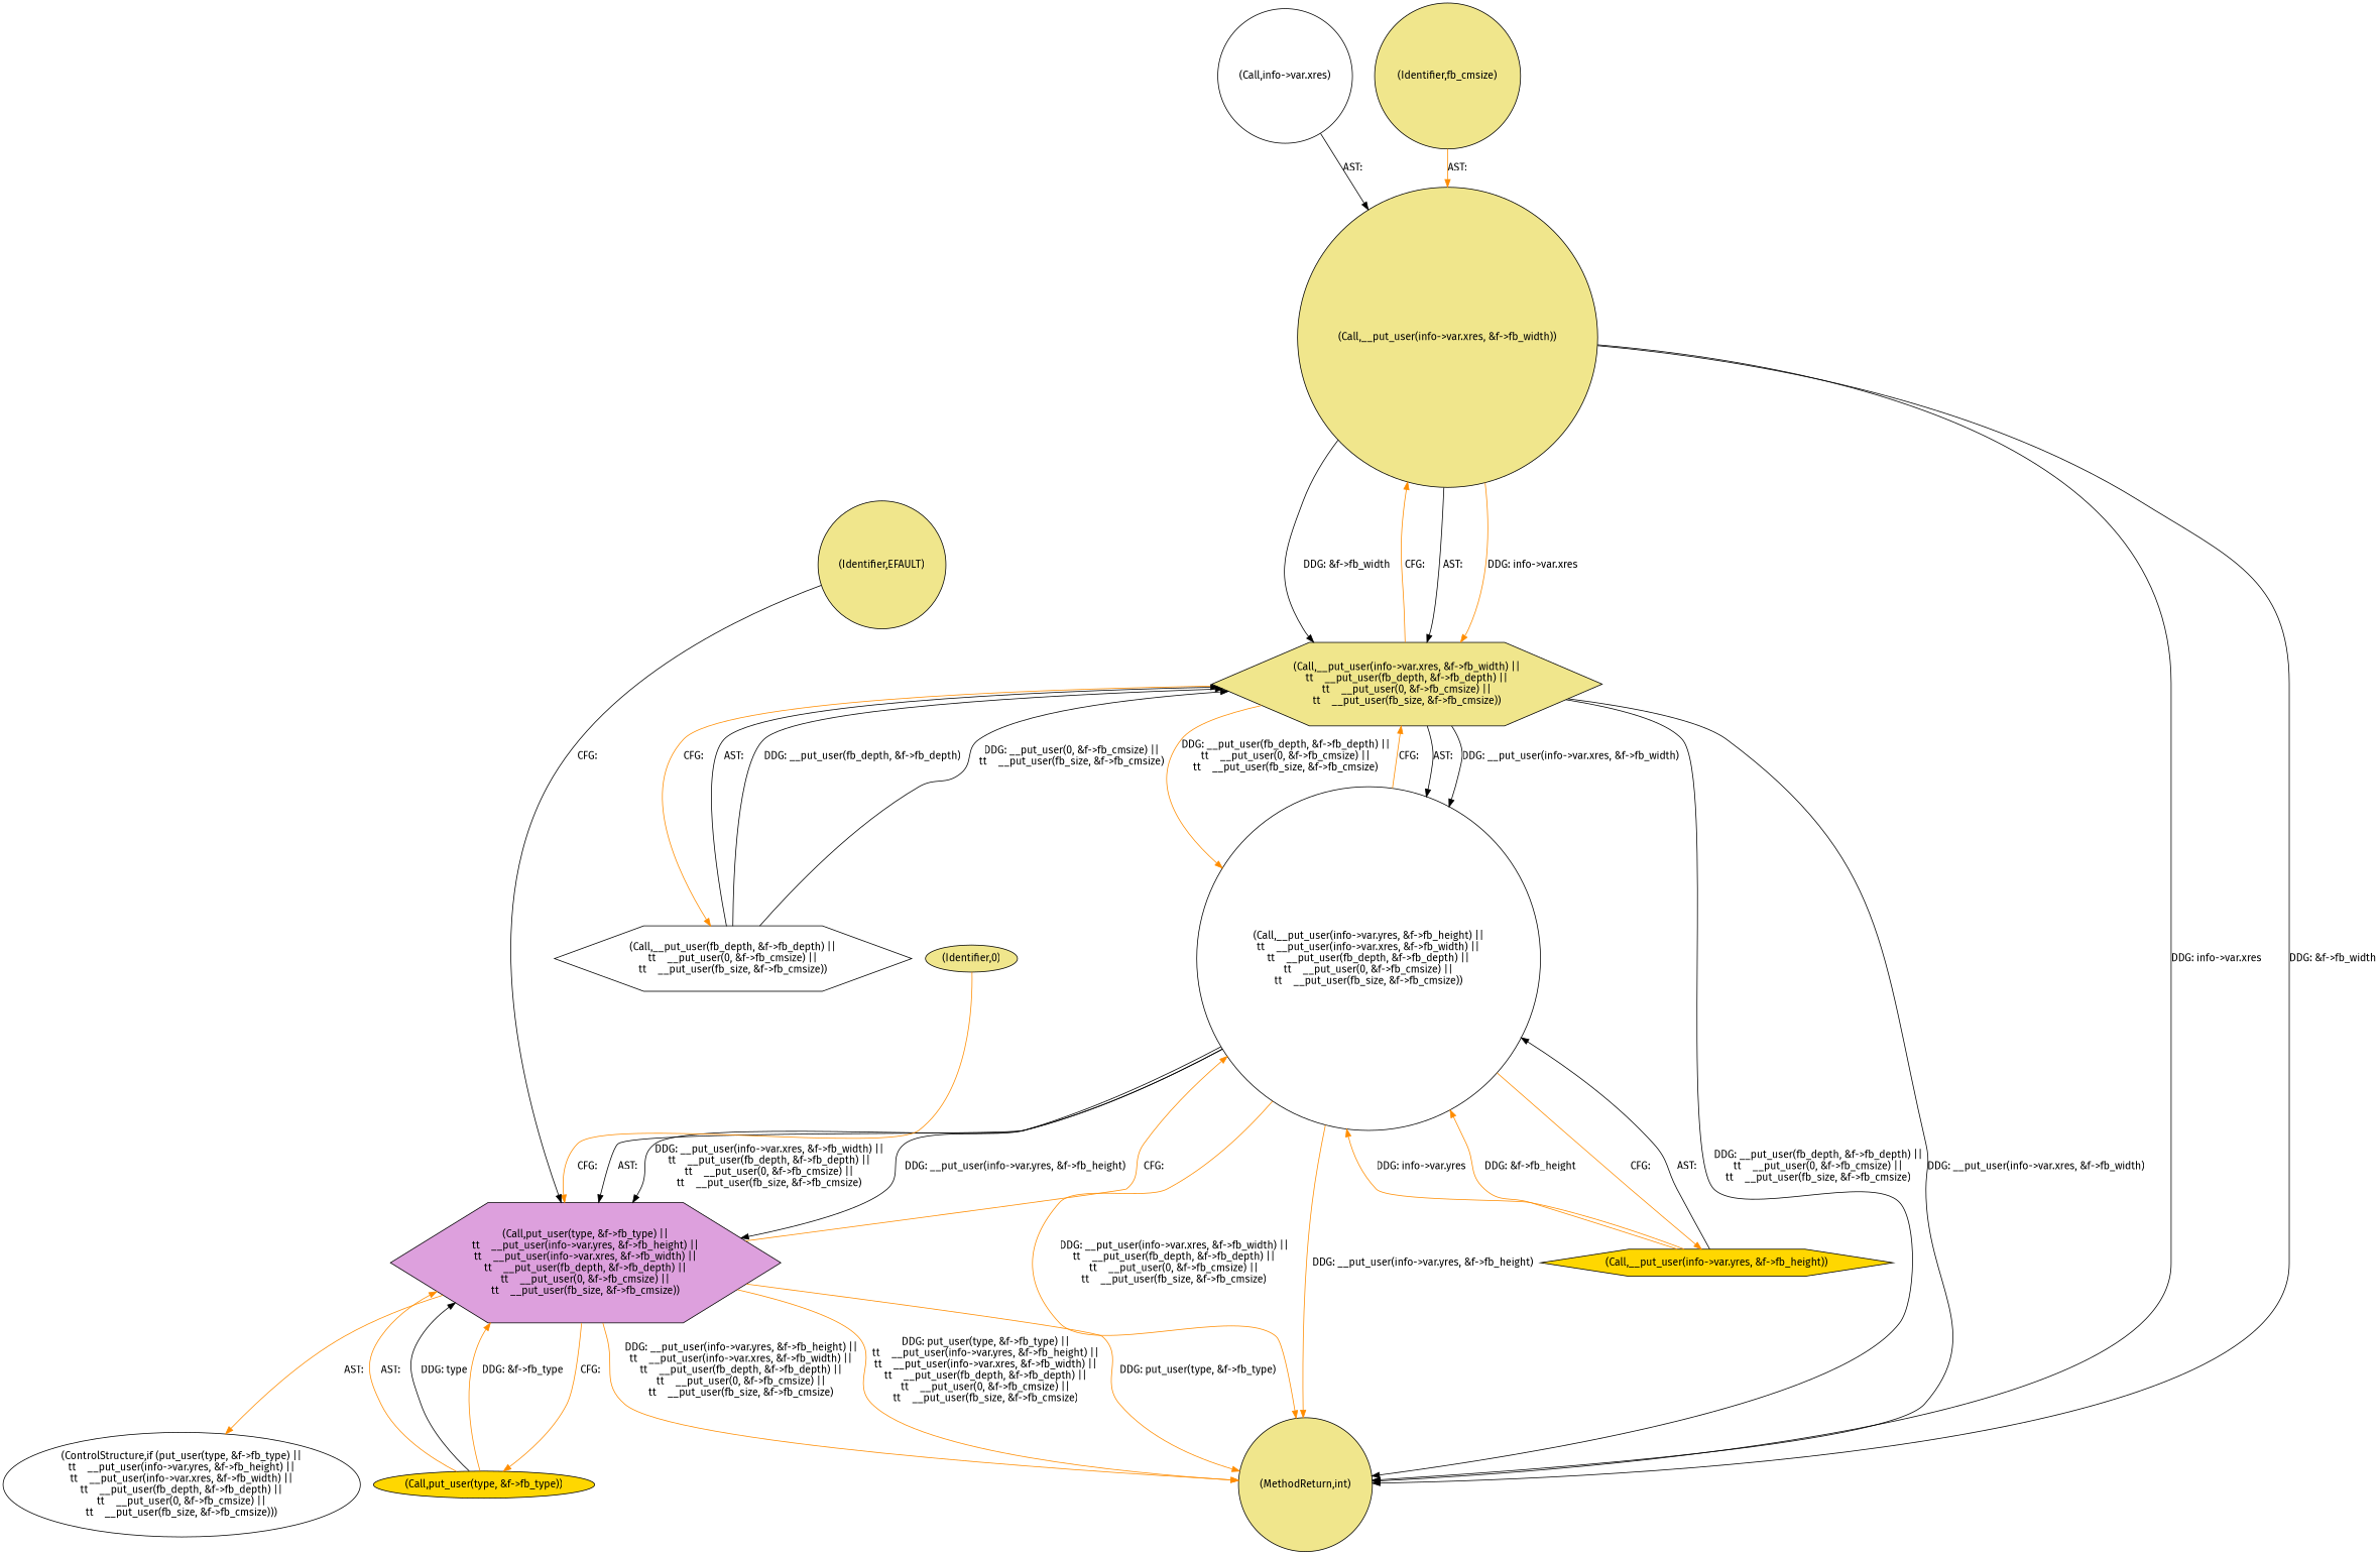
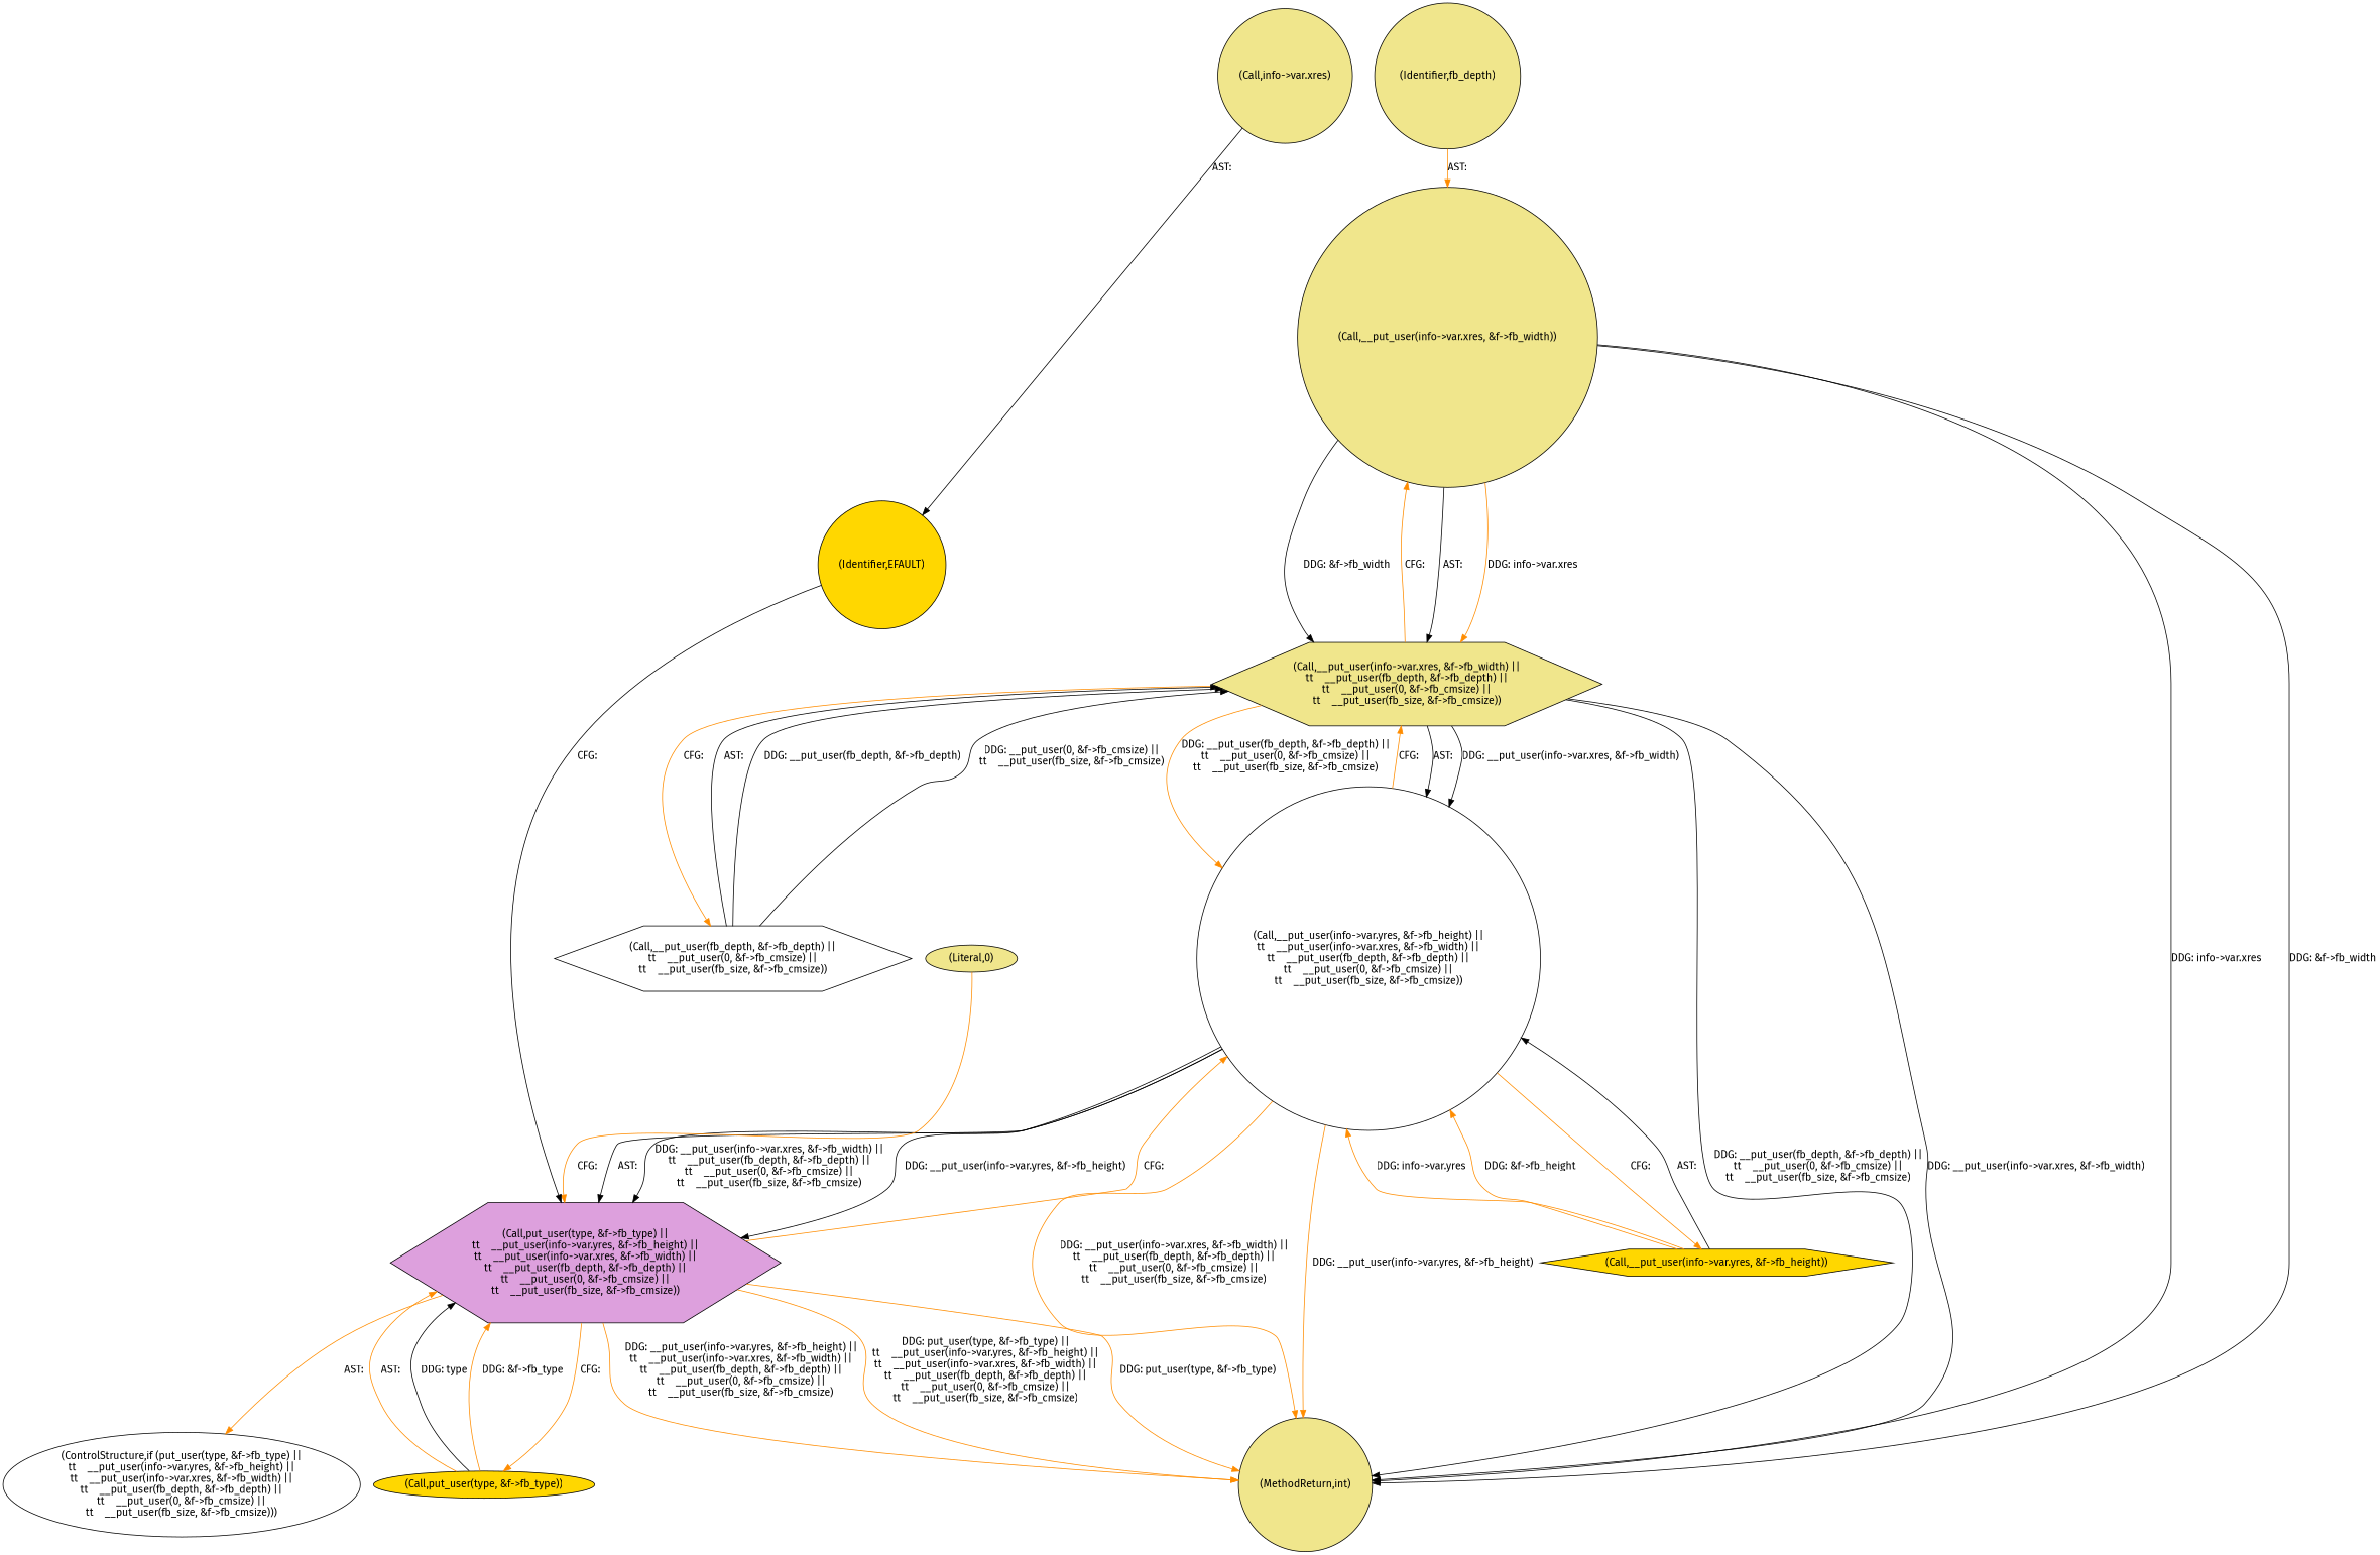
  digraph {
    fontname="Fira Sans"
    node [fillcolor=khaki fontname="Fira Sans" shape=circle style=filled]
    edge [color=darkorange fontname="Fira Sans"]
    n1 [label="(Call,__put_user(info->var.xres, &f->fb_width))"]
    n2 [label="(Call,__put_user(info->var.xres, &f->fb_width) ||\n\t\t    __put_user(fb_depth, &f->fb_depth) ||\n\t\t    __put_user(0, &f->fb_cmsize) ||\n\t\t    __put_user(fb_size, &f->fb_cmsize))" shape=hexagon]
    n3 [label="(MethodReturn,int)"]
    n4 [fillcolor=white label="(Call,__put_user(info->var.yres, &f->fb_height) ||\n\t\t    __put_user(info->var.xres, &f->fb_width) ||\n\t\t    __put_user(fb_depth, &f->fb_depth) ||\n\t\t    __put_user(0, &f->fb_cmsize) ||\n\t\t    __put_user(fb_size, &f->fb_cmsize))"]
    n5 [fillcolor=white label="(Call,__put_user(fb_depth, &f->fb_depth) ||\n\t\t    __put_user(0, &f->fb_cmsize) ||\n\t\t    __put_user(fb_size, &f->fb_cmsize))" shape=hexagon]
    n6 [fillcolor=plum label="(Call,put_user(type, &f->fb_type) ||\n\t\t    __put_user(info->var.yres, &f->fb_height) ||\n\t\t    __put_user(info->var.xres, &f->fb_width) ||\n\t\t    __put_user(fb_depth, &f->fb_depth) ||\n\t\t    __put_user(0, &f->fb_cmsize) ||\n\t\t    __put_user(fb_size, &f->fb_cmsize))" shape=hexagon]
    n7 [fillcolor=gold label="(Call,__put_user(info->var.yres, &f->fb_height))" shape=hexagon]
    n8 [fillcolor=white label="(ControlStructure,if (put_user(type, &f->fb_type) ||\n\t\t    __put_user(info->var.yres, &f->fb_height) ||\n\t\t    __put_user(info->var.xres, &f->fb_width) ||\n\t\t    __put_user(fb_depth, &f->fb_depth) ||\n\t\t    __put_user(0, &f->fb_cmsize) ||\n\t\t    __put_user(fb_size, &f->fb_cmsize)))" shape=ellipse]
    n9 [fillcolor=gold label="(Call,put_user(type, &f->fb_type))" shape=ellipse]
-   n10 [label="(Identifier,0)" shape=ellipse]
-   n11 [fillcolor=white label="(Call,info->var.xres)"]
-   n12 [label="(Identifier,EFAULT)"]
-   n13 [label="(Identifier,fb_cmsize)"]
+   n10 [label="(Literal,0)" shape=ellipse]
+   n11 [label="(Call,info->var.xres)"]
+   n12 [fillcolor=gold label="(Identifier,EFAULT)"]
+   n13 [label="(Identifier,fb_depth)"]
    n1 -> n2 [color=black label="AST: "]
    n1 -> n2 [label="DDG: info->var.xres"]
    n1 -> n2 [color=black label="DDG: &f->fb_width"]
    n1 -> n3 [color=black label="DDG: info->var.xres"]
    n1 -> n3 [color=black label="DDG: &f->fb_width"]
    n2 -> n1 [label="CFG: "]
    n2 -> n3 [color=black label="DDG: __put_user(info->var.xres, &f->fb_width)"]
    n2 -> n3 [color=black label="DDG: __put_user(fb_depth, &f->fb_depth) ||\n\t\t    __put_user(0, &f->fb_cmsize) ||\n\t\t    __put_user(fb_size, &f->fb_cmsize)"]
    n2 -> n4 [color=black label="AST: "]
    n2 -> n4 [color=black label="DDG: __put_user(info->var.xres, &f->fb_width)"]
    n2 -> n4 [label="DDG: __put_user(fb_depth, &f->fb_depth) ||\n\t\t    __put_user(0, &f->fb_cmsize) ||\n\t\t    __put_user(fb_size, &f->fb_cmsize)"]
    n2 -> n5 [label="CFG: "]
    n4 -> n2 [label="CFG: "]
    n4 -> n3 [label="DDG: __put_user(info->var.xres, &f->fb_width) ||\n\t\t    __put_user(fb_depth, &f->fb_depth) ||\n\t\t    __put_user(0, &f->fb_cmsize) ||\n\t\t    __put_user(fb_size, &f->fb_cmsize)"]
    n4 -> n3 [label="DDG: __put_user(info->var.yres, &f->fb_height)"]
    n4 -> n6 [color=black label="AST: "]
    n4 -> n6 [color=black label="DDG: __put_user(info->var.yres, &f->fb_height)"]
    n4 -> n6 [color=black label="DDG: __put_user(info->var.xres, &f->fb_width) ||\n\t\t    __put_user(fb_depth, &f->fb_depth) ||\n\t\t    __put_user(0, &f->fb_cmsize) ||\n\t\t    __put_user(fb_size, &f->fb_cmsize)"]
    n4 -> n7 [label="CFG: "]
    n5 -> n2 [color=black label="AST: "]
    n5 -> n2 [color=black label="DDG: __put_user(fb_depth, &f->fb_depth)"]
    n5 -> n2 [color=black label="DDG: __put_user(0, &f->fb_cmsize) ||\n\t\t    __put_user(fb_size, &f->fb_cmsize)"]
    n6 -> n3 [label="DDG: put_user(type, &f->fb_type)"]
    n6 -> n3 [label="DDG: __put_user(info->var.yres, &f->fb_height) ||\n\t\t    __put_user(info->var.xres, &f->fb_width) ||\n\t\t    __put_user(fb_depth, &f->fb_depth) ||\n\t\t    __put_user(0, &f->fb_cmsize) ||\n\t\t    __put_user(fb_size, &f->fb_cmsize)"]
    n6 -> n3 [label="DDG: put_user(type, &f->fb_type) ||\n\t\t    __put_user(info->var.yres, &f->fb_height) ||\n\t\t    __put_user(info->var.xres, &f->fb_width) ||\n\t\t    __put_user(fb_depth, &f->fb_depth) ||\n\t\t    __put_user(0, &f->fb_cmsize) ||\n\t\t    __put_user(fb_size, &f->fb_cmsize)"]
    n6 -> n4 [label="CFG: "]
    n6 -> n8 [label="AST: "]
    n6 -> n9 [label="CFG: "]
    n7 -> n4 [color=black label="AST: "]
    n7 -> n4 [label="DDG: info->var.yres"]
    n7 -> n4 [label="DDG: &f->fb_height"]
    n9 -> n6 [label="AST: "]
    n9 -> n6 [color=black label="DDG: type"]
    n9 -> n6 [label="DDG: &f->fb_type"]
    n10 -> n6 [label="CFG: "]
-   n11 -> n1 [color=black label="AST: "]
+   n11 -> n12 [color=black label="AST: "]
    n12 -> n6 [color=black label="CFG: "]
    n13 -> n1 [label="AST: "]
  }
